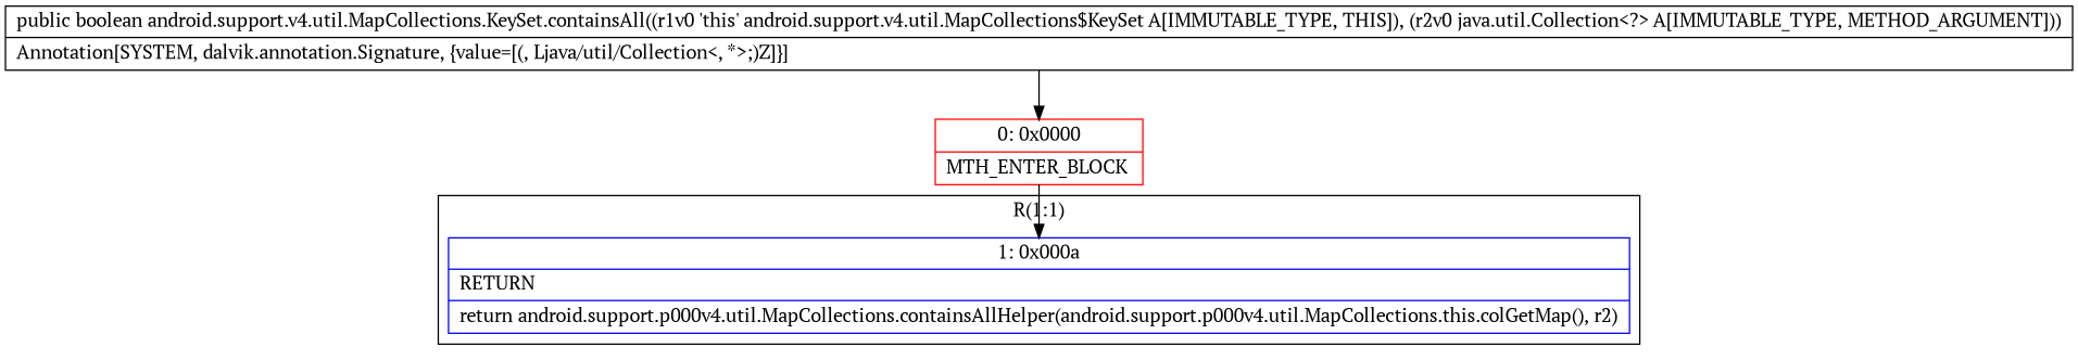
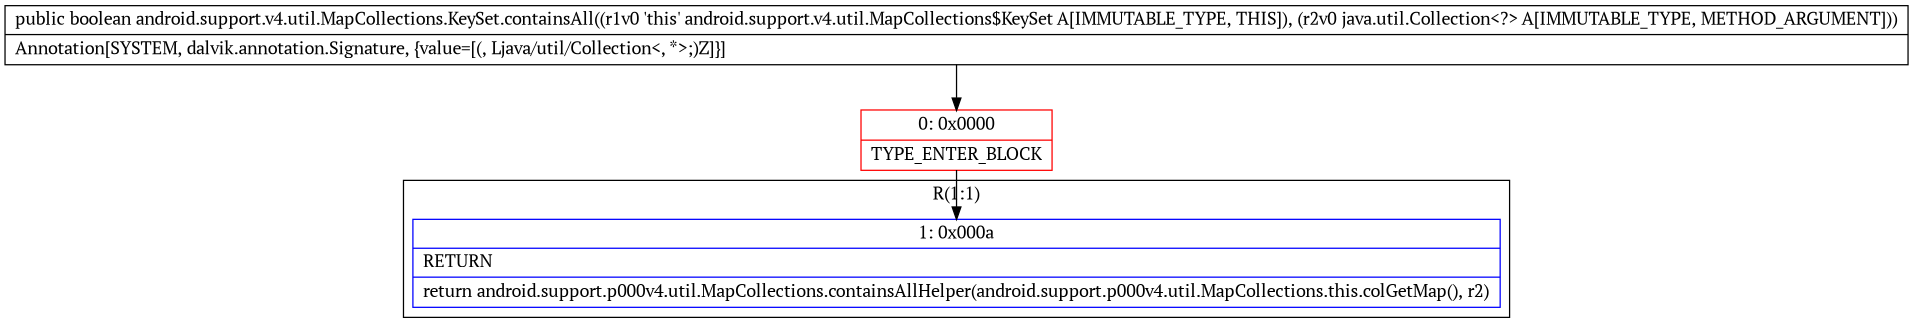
  digraph {
    fontname="PT Serif"
    node [shape=record fontname="PT Serif"]
    edge [fontname="PT Serif"]
    n1 [color=blue label="{1\:\ 0x000a|RETURN\l|return android.support.p000v4.util.MapCollections.containsAllHelper(android.support.p000v4.util.MapCollections.this.colGetMap(), r2)\l}"]
-   n2 [color=red label="{0\:\ 0x0000|MTH_ENTER_BLOCK\l}"]
+   n2 [color=red label="{0\:\ 0x0000|TYPE_ENTER_BLOCK\l}"]
    n3 [label="{public boolean android.support.v4.util.MapCollections.KeySet.containsAll((r1v0 'this' android.support.v4.util.MapCollections$KeySet A[IMMUTABLE_TYPE, THIS]), (r2v0 java.util.Collection\<?\> A[IMMUTABLE_TYPE, METHOD_ARGUMENT]))  | Annotation[SYSTEM, dalvik.annotation.Signature, \{value=[(, Ljava\/util\/Collection\<, *\>;)Z]\}]\l}"]
    subgraph cluster_1 {
      label="R(1:1)"
      n1
    }
    n2 -> n1
    n3 -> n2
  }
